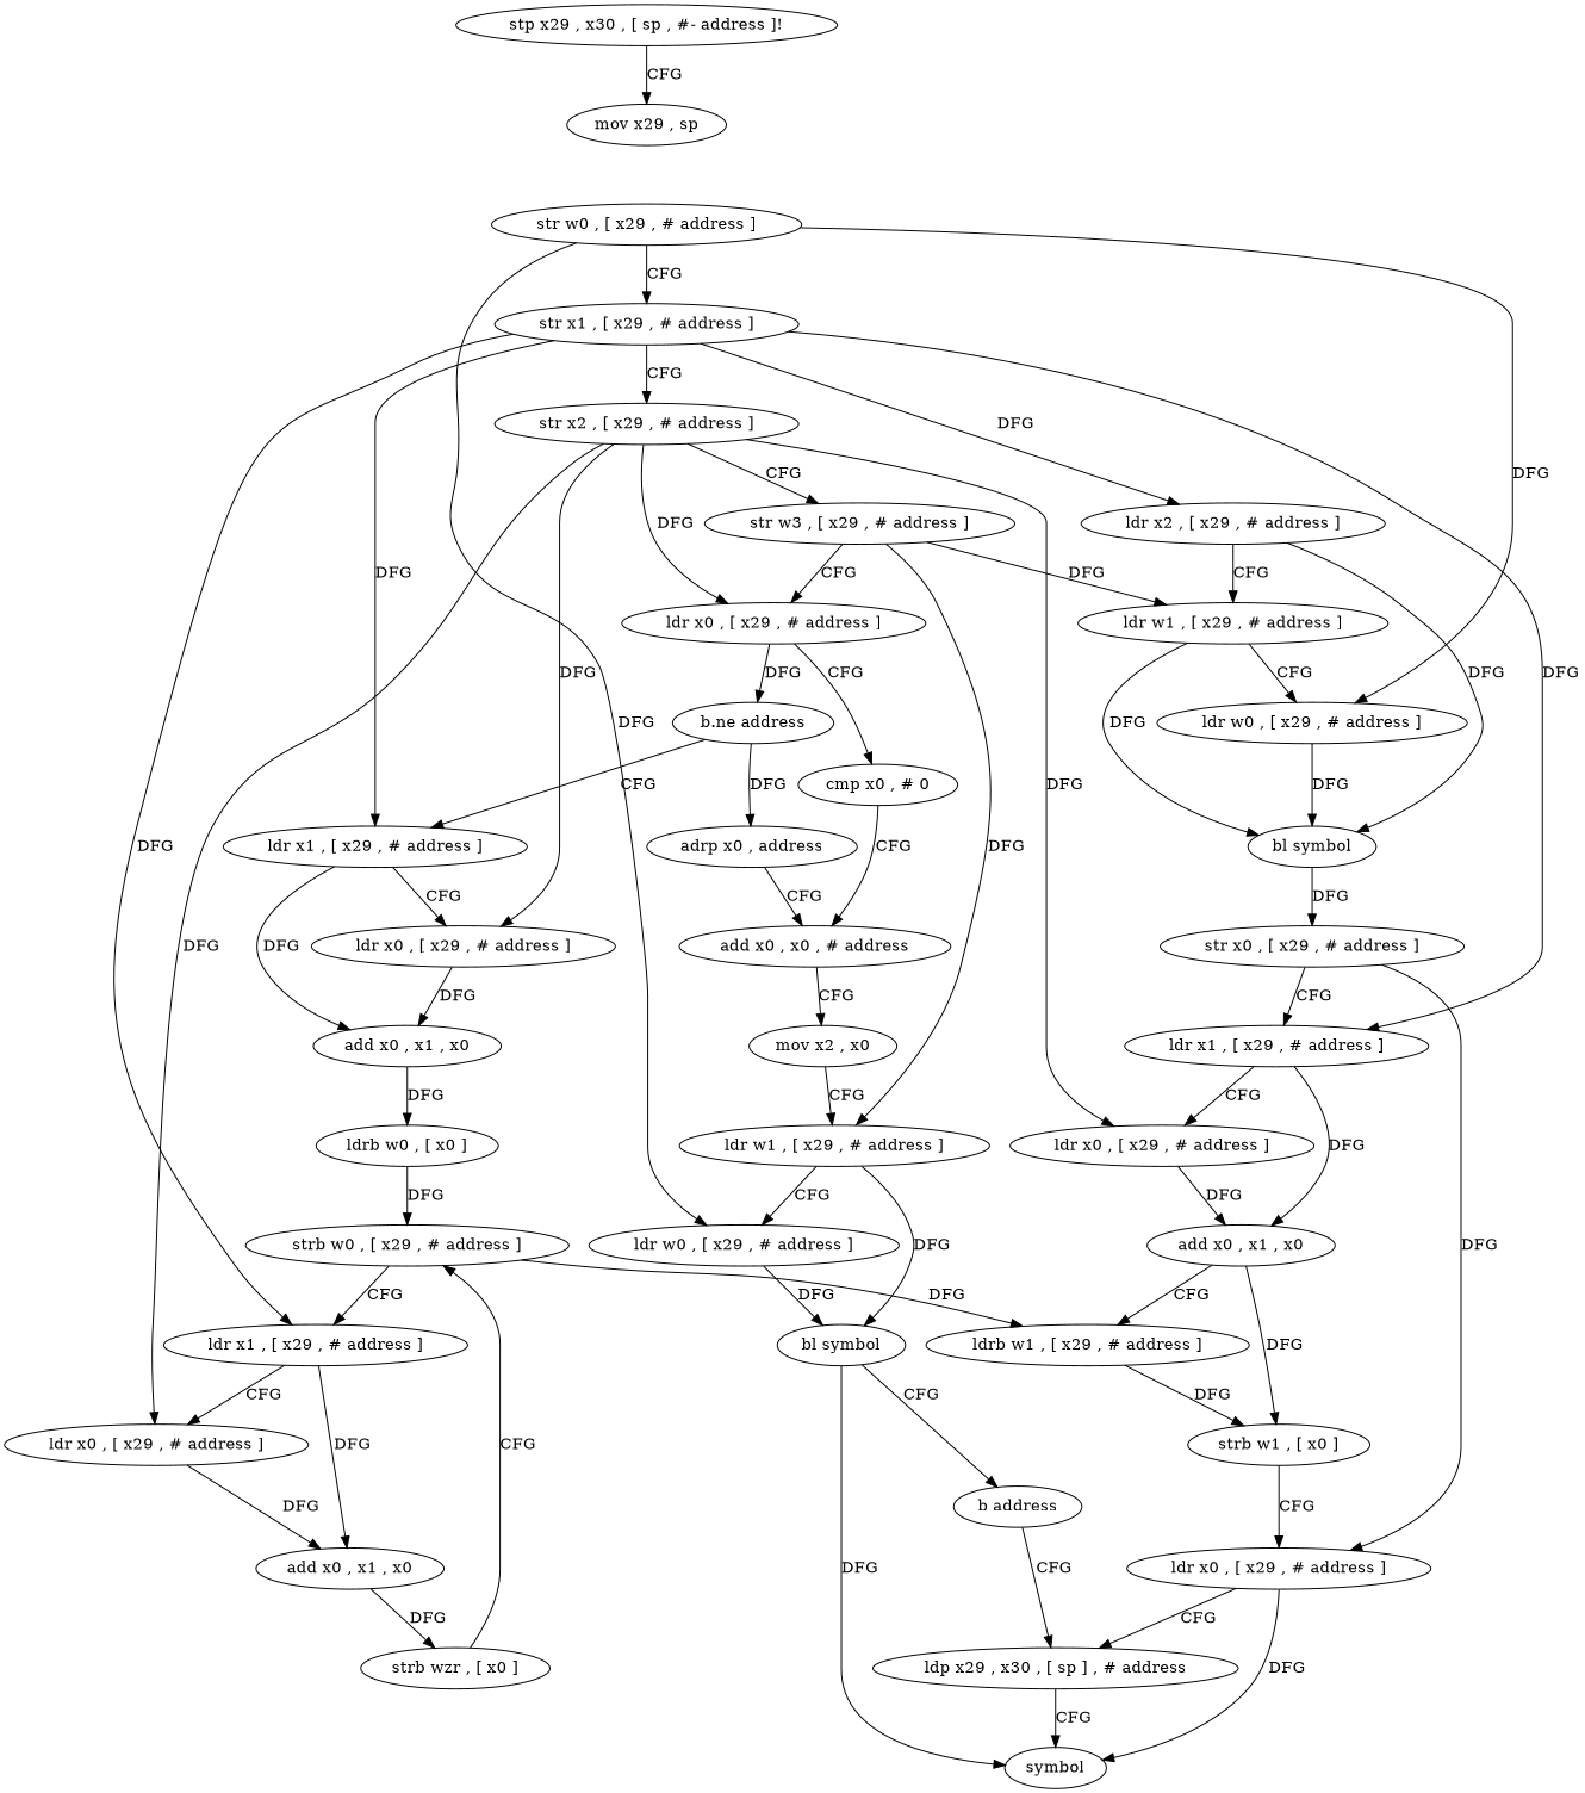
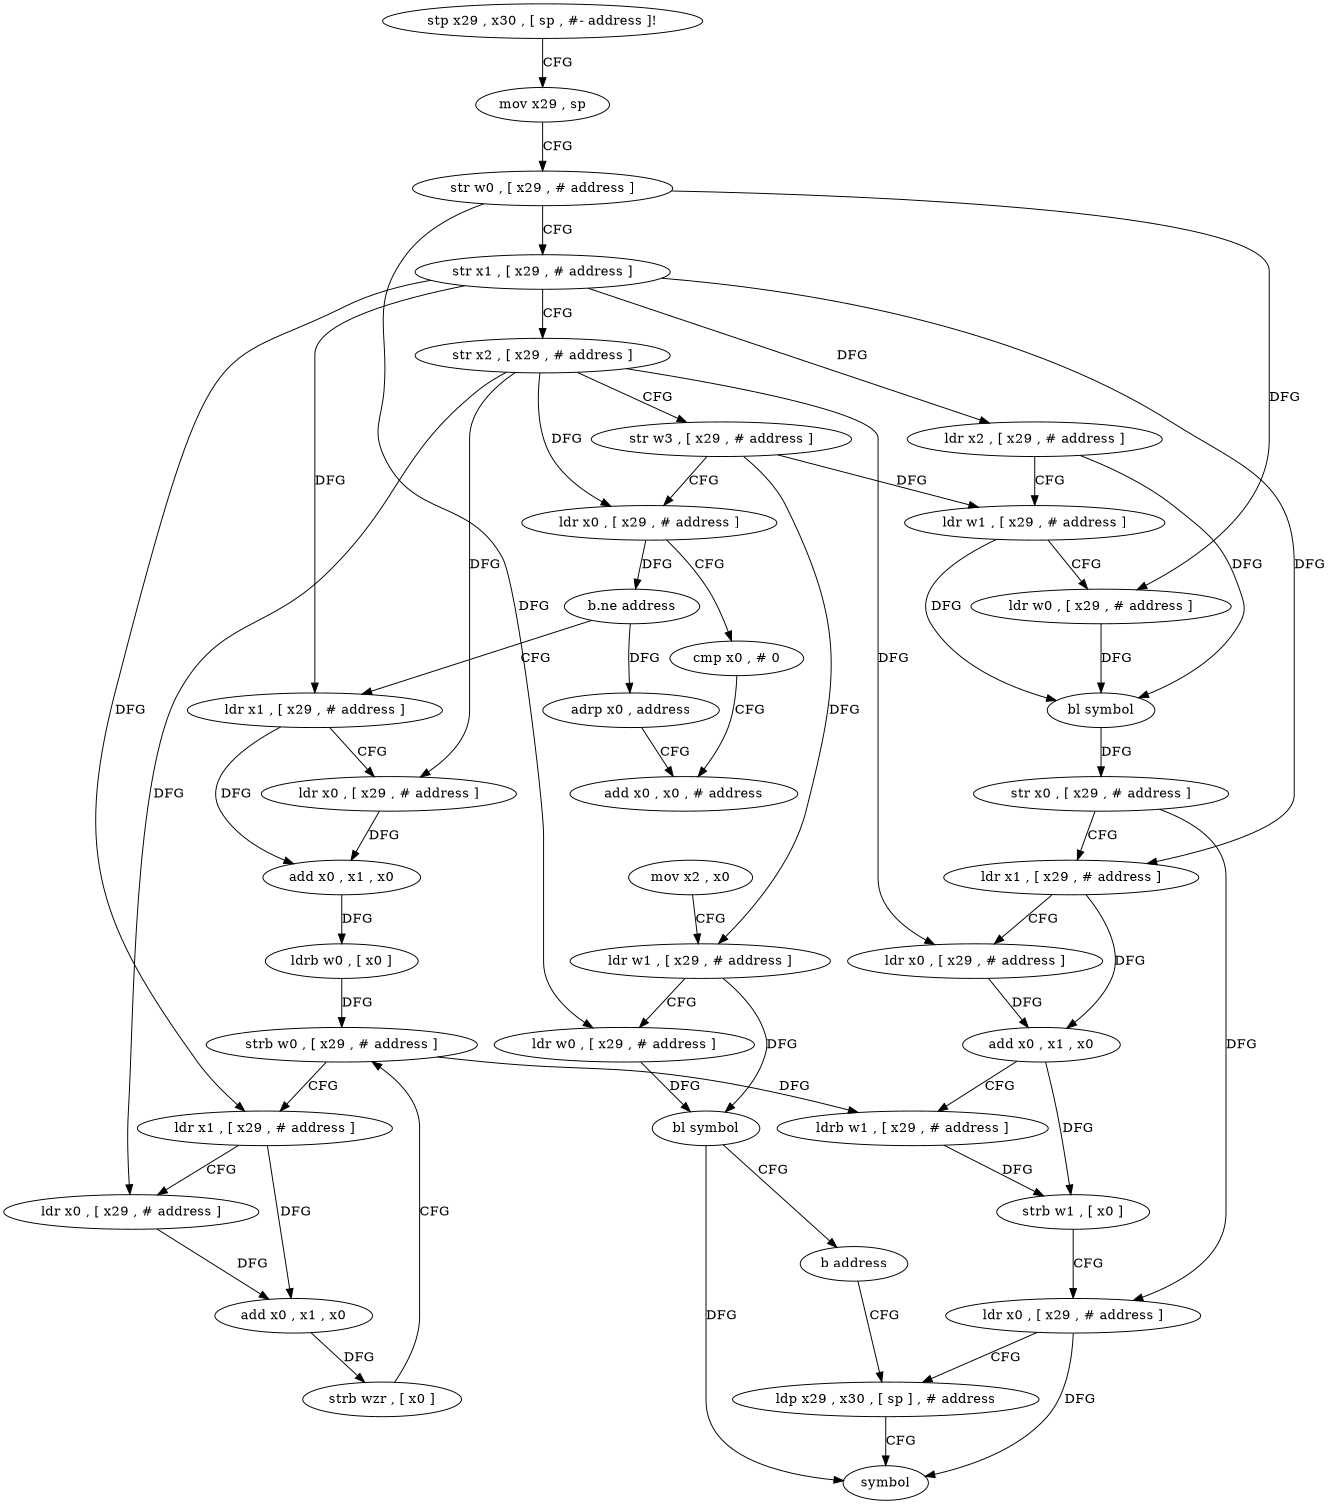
  digraph {
    n1 [label="stp x29 , x30 , [ sp , #- address ]!"]
    n2 [label="mov x29 , sp"]
    n3 [label="str w0 , [ x29 , # address ]"]
    n4 [label="str x1 , [ x29 , # address ]"]
    n5 [label="ldr w0 , [ x29 , # address ]"]
    n6 [label="ldr w0 , [ x29 , # address ]"]
    n7 [label="str x2 , [ x29 , # address ]"]
    n8 [label="ldr x1 , [ x29 , # address ]"]
    n9 [label="ldr x1 , [ x29 , # address ]"]
    n10 [label="ldr x2 , [ x29 , # address ]"]
    n11 [label="ldr x1 , [ x29 , # address ]"]
    n12 [label="bl symbol"]
    n13 [label="bl symbol"]
    n14 [label="str w3 , [ x29 , # address ]"]
    n15 [label="ldr x0 , [ x29 , # address ]"]
    n16 [label="ldr x0 , [ x29 , # address ]"]
    n17 [label="ldr x0 , [ x29 , # address ]"]
    n18 [label="ldr x0 , [ x29 , # address ]"]
    n19 [label="add x0 , x1 , x0"]
    n20 [label="add x0 , x1 , x0"]
    n21 [label="ldr w1 , [ x29 , # address ]"]
    n22 [label="add x0 , x1 , x0"]
    n23 [label="ldr w1 , [ x29 , # address ]"]
    n24 [label="cmp x0 , # 0"]
    n25 [label="b.ne address"]
    n26 [label="add x0 , x0 , # address"]
    n27 [label="adrp x0 , address"]
    n28 [label="ldrb w0 , [ x0 ]"]
    n29 [label="mov x2 , x0"]
    n30 [label="strb w0 , [ x29 , # address ]"]
    n31 [label="ldrb w1 , [ x29 , # address ]"]
    n32 [label="strb w1 , [ x0 ]"]
    n33 [label="strb wzr , [ x0 ]"]
    n34 [label="str x0 , [ x29 , # address ]"]
    n35 [label="ldr x0 , [ x29 , # address ]"]
    n36 [label="ldp x29 , x30 , [ sp ] , # address"]
    n37 [label=symbol]
    n38 [label="b address"]
    n1 -> n2 [label=CFG]
+   n2 -> n3 [label=CFG]
    n3 -> n4 [label=CFG]
    n3 -> n5 [label=DFG]
    n3 -> n6 [label=DFG]
    n4 -> n7 [label=CFG]
    n4 -> n8 [label=DFG]
    n4 -> n9 [label=DFG]
    n4 -> n10 [label=DFG]
    n4 -> n11 [label=DFG]
    n5 -> n12 [label=DFG]
    n6 -> n13 [label=DFG]
    n7 -> n14 [label=CFG]
    n7 -> n15 [label=DFG]
    n7 -> n16 [label=DFG]
    n7 -> n17 [label=DFG]
    n7 -> n18 [label=DFG]
    n8 -> n16 [label=CFG]
    n8 -> n19 [label=DFG]
    n9 -> n17 [label=CFG]
    n9 -> n20 [label=DFG]
    n10 -> n12 [label=DFG]
    n10 -> n21 [label=CFG]
    n11 -> n18 [label=CFG]
    n11 -> n22 [label=DFG]
    n12 -> n34 [label=DFG]
    n13 -> n37 [label=DFG]
    n13 -> n38 [label=CFG]
    n14 -> n15 [label=CFG]
    n14 -> n21 [label=DFG]
    n14 -> n23 [label=DFG]
    n15 -> n24 [label=CFG]
    n15 -> n25 [label=DFG]
    n16 -> n19 [label=DFG]
    n17 -> n20 [label=DFG]
    n18 -> n22 [label=DFG]
    n19 -> n28 [label=DFG]
    n20 -> n33 [label=DFG]
    n21 -> n5 [label=CFG]
    n21 -> n12 [label=DFG]
    n22 -> n31 [label=CFG]
    n22 -> n32 [label=DFG]
    n23 -> n6 [label=CFG]
    n23 -> n13 [label=DFG]
    n24 -> n26 [label=CFG]
    n25 -> n8 [label=CFG]
    n25 -> n27 [label=DFG]
-   n26 -> n29 [label=CFG]
    n27 -> n26 [label=CFG]
    n28 -> n30 [label=DFG]
    n29 -> n23 [label=CFG]
    n30 -> n9 [label=CFG]
    n30 -> n31 [label=DFG]
    n31 -> n32 [label=DFG]
    n32 -> n35 [label=CFG]
    n33 -> n30 [label=CFG]
    n34 -> n11 [label=CFG]
    n34 -> n35 [label=DFG]
    n35 -> n36 [label=CFG]
    n35 -> n37 [label=DFG]
    n36 -> n37 [label=CFG]
    n38 -> n36 [label=CFG]
  }
